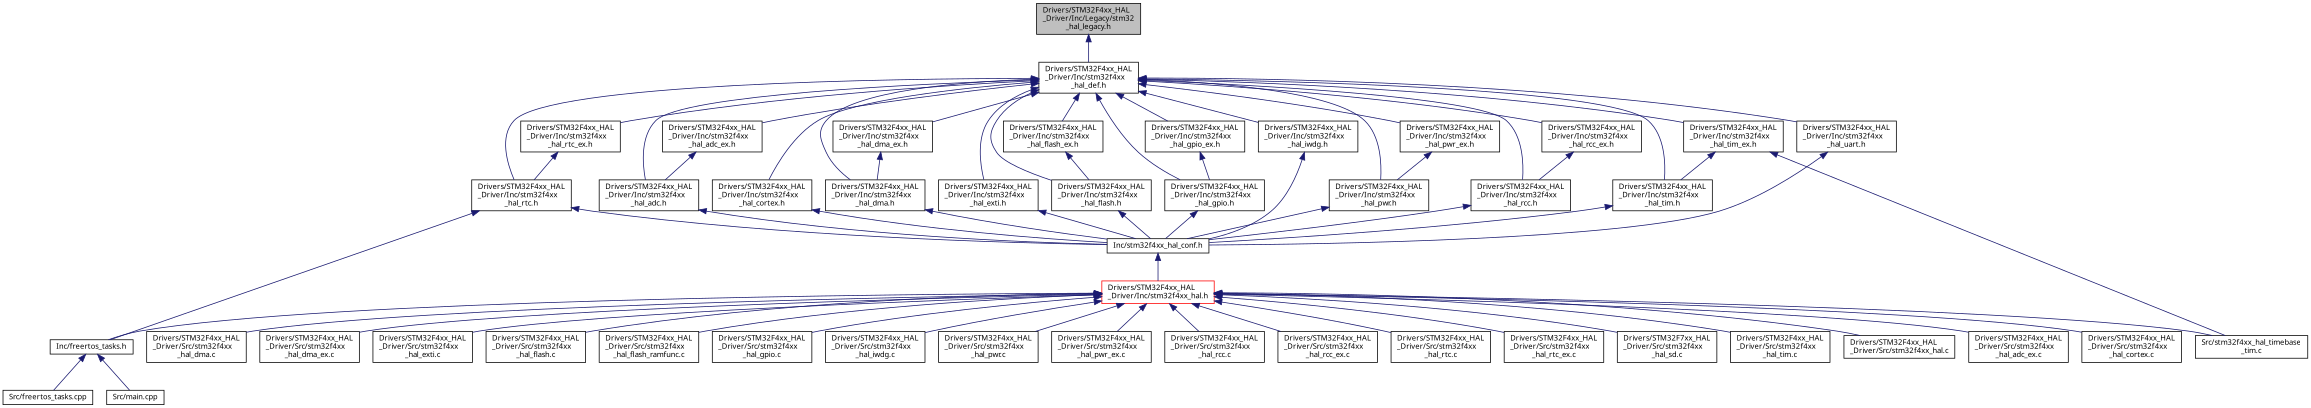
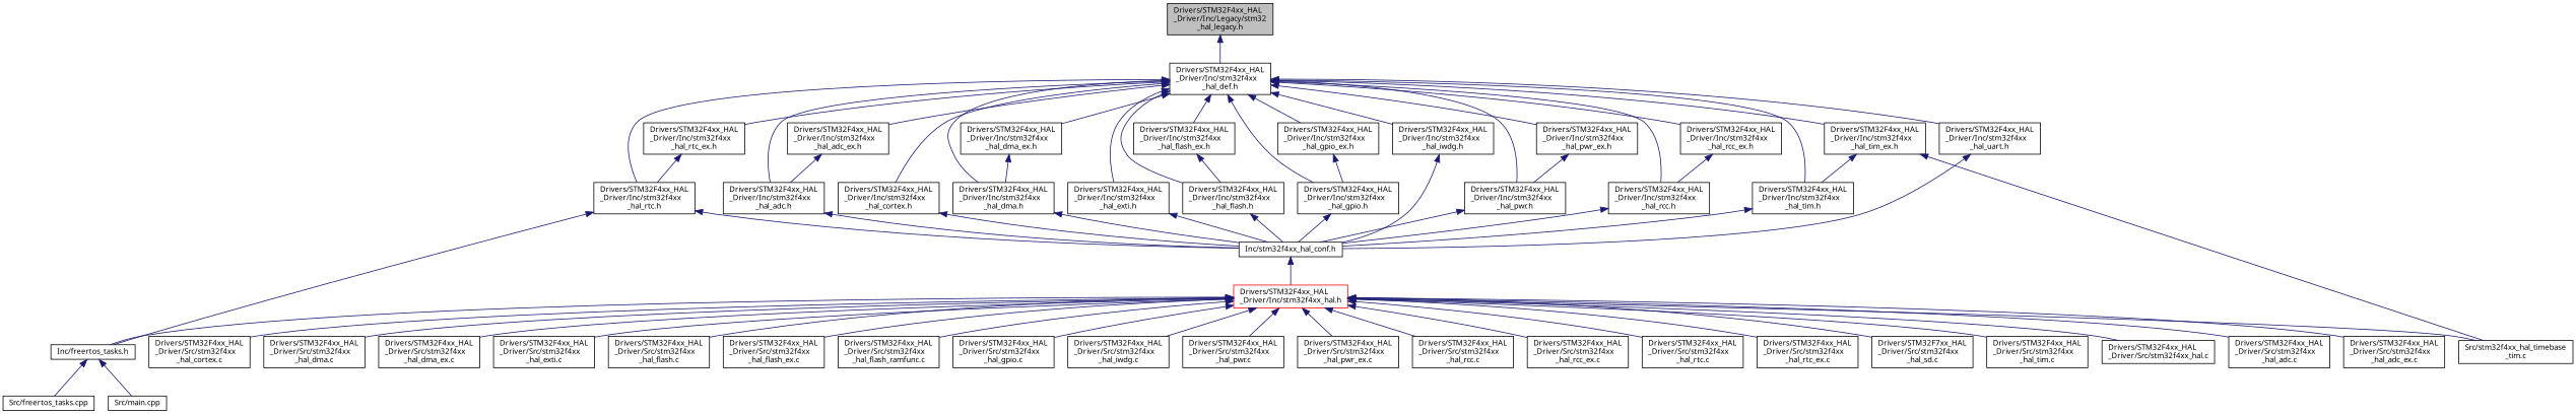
  digraph {
    fontname="Noto Sans"
    node [color=black fillcolor=white fontname="Noto Sans" fontsize=10 shape=record style=filled]
    edge [color=midnightblue dir=back fontname="Noto Sans" fontsize=10 labelfontname=Helvetica labelfontsize=10 style=solid]
    n1 [fillcolor=grey75 fontcolor=black height=0.2 label="Drivers/STM32F4xx_HAL\l_Driver/Inc/Legacy/stm32\l_hal_legacy.h" width=0.4]
    n2 [height=0.2 label="Drivers/STM32F4xx_HAL\l_Driver/Inc/stm32f4xx\l_hal_def.h" width=0.4]
    n3 [height=0.2 label="Drivers/STM32F4xx_HAL\l_Driver/Inc/stm32f4xx\l_hal_adc.h" width=0.4]
    n4 [height=0.2 label="Drivers/STM32F4xx_HAL\l_Driver/Inc/stm32f4xx\l_hal_adc_ex.h" width=0.4]
    n5 [height=0.2 label="Drivers/STM32F4xx_HAL\l_Driver/Inc/stm32f4xx\l_hal_cortex.h" width=0.4]
    n6 [height=0.2 label="Drivers/STM32F4xx_HAL\l_Driver/Inc/stm32f4xx\l_hal_dma.h" width=0.4]
    n7 [height=0.2 label="Drivers/STM32F4xx_HAL\l_Driver/Inc/stm32f4xx\l_hal_dma_ex.h" width=0.4]
    n8 [height=0.2 label="Drivers/STM32F4xx_HAL\l_Driver/Inc/stm32f4xx\l_hal_exti.h" width=0.4]
    n9 [height=0.2 label="Drivers/STM32F4xx_HAL\l_Driver/Inc/stm32f4xx\l_hal_flash.h" width=0.4]
    n10 [height=0.2 label="Drivers/STM32F4xx_HAL\l_Driver/Inc/stm32f4xx\l_hal_flash_ex.h" width=0.4]
    n11 [height=0.2 label="Drivers/STM32F4xx_HAL\l_Driver/Inc/stm32f4xx\l_hal_gpio.h" width=0.4]
    n12 [height=0.2 label="Drivers/STM32F4xx_HAL\l_Driver/Inc/stm32f4xx\l_hal_gpio_ex.h" width=0.4]
    n13 [height=0.2 label="Drivers/STM32F4xx_HAL\l_Driver/Inc/stm32f4xx\l_hal_iwdg.h" width=0.4]
    n14 [height=0.2 label="Drivers/STM32F4xx_HAL\l_Driver/Inc/stm32f4xx\l_hal_pwr.h" width=0.4]
    n15 [height=0.2 label="Drivers/STM32F4xx_HAL\l_Driver/Inc/stm32f4xx\l_hal_pwr_ex.h" width=0.4]
    n16 [height=0.2 label="Drivers/STM32F4xx_HAL\l_Driver/Inc/stm32f4xx\l_hal_rcc.h" width=0.4]
    n17 [height=0.2 label="Drivers/STM32F4xx_HAL\l_Driver/Inc/stm32f4xx\l_hal_rcc_ex.h" width=0.4]
    n18 [height=0.2 label="Drivers/STM32F4xx_HAL\l_Driver/Inc/stm32f4xx\l_hal_rtc.h" width=0.4]
    n19 [height=0.2 label="Drivers/STM32F4xx_HAL\l_Driver/Inc/stm32f4xx\l_hal_rtc_ex.h" width=0.4]
    n20 [height=0.2 label="Drivers/STM32F4xx_HAL\l_Driver/Inc/stm32f4xx\l_hal_tim.h" width=0.4]
    n21 [height=0.2 label="Drivers/STM32F4xx_HAL\l_Driver/Inc/stm32f4xx\l_hal_tim_ex.h" width=0.4]
    n22 [height=0.2 label="Drivers/STM32F4xx_HAL\l_Driver/Inc/stm32f4xx\l_hal_uart.h" width=0.4]
    n23 [height=0.2 label="Inc/stm32f4xx_hal_conf.h" width=0.4]
    n24 [height=0.2 label="Inc/freertos_tasks.h" width=0.4]
    n25 [height=0.2 label="Src/stm32f4xx_hal_timebase\l_tim.c" width=0.4]
    n26 [color=red height=0.2 label="Drivers/STM32F4xx_HAL\l_Driver/Inc/stm32f4xx_hal.h" width=0.4]
    n27 [height=0.2 label="Drivers/STM32F4xx_HAL\l_Driver/Src/stm32f4xx_hal.c" width=0.4]
+   n28 [height=0.2 label="Drivers/STM32F4xx_HAL\l_Driver/Src/stm32f4xx\l_hal_adc.c" width=0.4]
    n29 [height=0.2 label="Drivers/STM32F4xx_HAL\l_Driver/Src/stm32f4xx\l_hal_adc_ex.c" width=0.4]
    n30 [height=0.2 label="Drivers/STM32F4xx_HAL\l_Driver/Src/stm32f4xx\l_hal_cortex.c" width=0.4]
    n31 [height=0.2 label="Drivers/STM32F4xx_HAL\l_Driver/Src/stm32f4xx\l_hal_dma.c" width=0.4]
    n32 [height=0.2 label="Drivers/STM32F4xx_HAL\l_Driver/Src/stm32f4xx\l_hal_dma_ex.c" width=0.4]
    n33 [height=0.2 label="Drivers/STM32F4xx_HAL\l_Driver/Src/stm32f4xx\l_hal_exti.c" width=0.4]
    n34 [height=0.2 label="Drivers/STM32F4xx_HAL\l_Driver/Src/stm32f4xx\l_hal_flash.c" width=0.4]
+   n35 [height=0.2 label="Drivers/STM32F4xx_HAL\l_Driver/Src/stm32f4xx\l_hal_flash_ex.c" width=0.4]
    n36 [height=0.2 label="Drivers/STM32F4xx_HAL\l_Driver/Src/stm32f4xx\l_hal_flash_ramfunc.c" width=0.4]
    n37 [height=0.2 label="Drivers/STM32F4xx_HAL\l_Driver/Src/stm32f4xx\l_hal_gpio.c" width=0.4]
    n38 [height=0.2 label="Drivers/STM32F4xx_HAL\l_Driver/Src/stm32f4xx\l_hal_iwdg.c" width=0.4]
    n39 [height=0.2 label="Drivers/STM32F4xx_HAL\l_Driver/Src/stm32f4xx\l_hal_pwr.c" width=0.4]
    n40 [height=0.2 label="Drivers/STM32F4xx_HAL\l_Driver/Src/stm32f4xx\l_hal_pwr_ex.c" width=0.4]
    n41 [height=0.2 label="Drivers/STM32F4xx_HAL\l_Driver/Src/stm32f4xx\l_hal_rcc.c" width=0.4]
    n42 [height=0.2 label="Drivers/STM32F4xx_HAL\l_Driver/Src/stm32f4xx\l_hal_rcc_ex.c" width=0.4]
    n43 [height=0.2 label="Drivers/STM32F4xx_HAL\l_Driver/Src/stm32f4xx\l_hal_rtc.c" width=0.4]
    n44 [height=0.2 label="Drivers/STM32F4xx_HAL\l_Driver/Src/stm32f4xx\l_hal_rtc_ex.c" width=0.4]
    n45 [height=0.2 label="Drivers/STM32F7xx_HAL\l_Driver/Src/stm32f4xx\l_hal_sd.c" width=0.4]
    n46 [height=0.2 label="Drivers/STM32F4xx_HAL\l_Driver/Src/stm32f4xx\l_hal_tim.c" width=0.4]
    n47 [height=0.2 label="Src/freertos_tasks.cpp" width=0.4]
    n48 [height=0.2 label="Src/main.cpp" width=0.4]
    n1 -> n2
    n2 -> n3
    n2 -> n4
    n2 -> n5
    n2 -> n6
    n2 -> n7
    n2 -> n8
    n2 -> n9
    n2 -> n10
    n2 -> n11
    n2 -> n12
    n2 -> n13
    n2 -> n14
    n2 -> n15
    n2 -> n16
    n2 -> n17
    n2 -> n18
    n2 -> n19
    n2 -> n20
    n2 -> n21
    n2 -> n22
    n3 -> n23
    n4 -> n3
    n5 -> n23
    n6 -> n23
    n7 -> n6
    n8 -> n23
    n9 -> n23
    n10 -> n9
    n11 -> n23
    n12 -> n11
    n13 -> n23
    n14 -> n23
    n15 -> n14
    n16 -> n23
    n17 -> n16
    n18 -> n23
    n18 -> n24
    n19 -> n18
    n20 -> n23
    n21 -> n20
    n21 -> n25
    n22 -> n23
    n23 -> n26
    n24 -> n47
    n24 -> n48
    n26 -> n24
    n26 -> n25
    n26 -> n27
+   n26 -> n28
    n26 -> n29
    n26 -> n30
    n26 -> n31
    n26 -> n32
    n26 -> n33
    n26 -> n34
+   n26 -> n35
    n26 -> n36
    n26 -> n37
    n26 -> n38
    n26 -> n39
    n26 -> n40
    n26 -> n41
    n26 -> n42
    n26 -> n43
    n26 -> n44
    n26 -> n45
    n26 -> n46
  }
